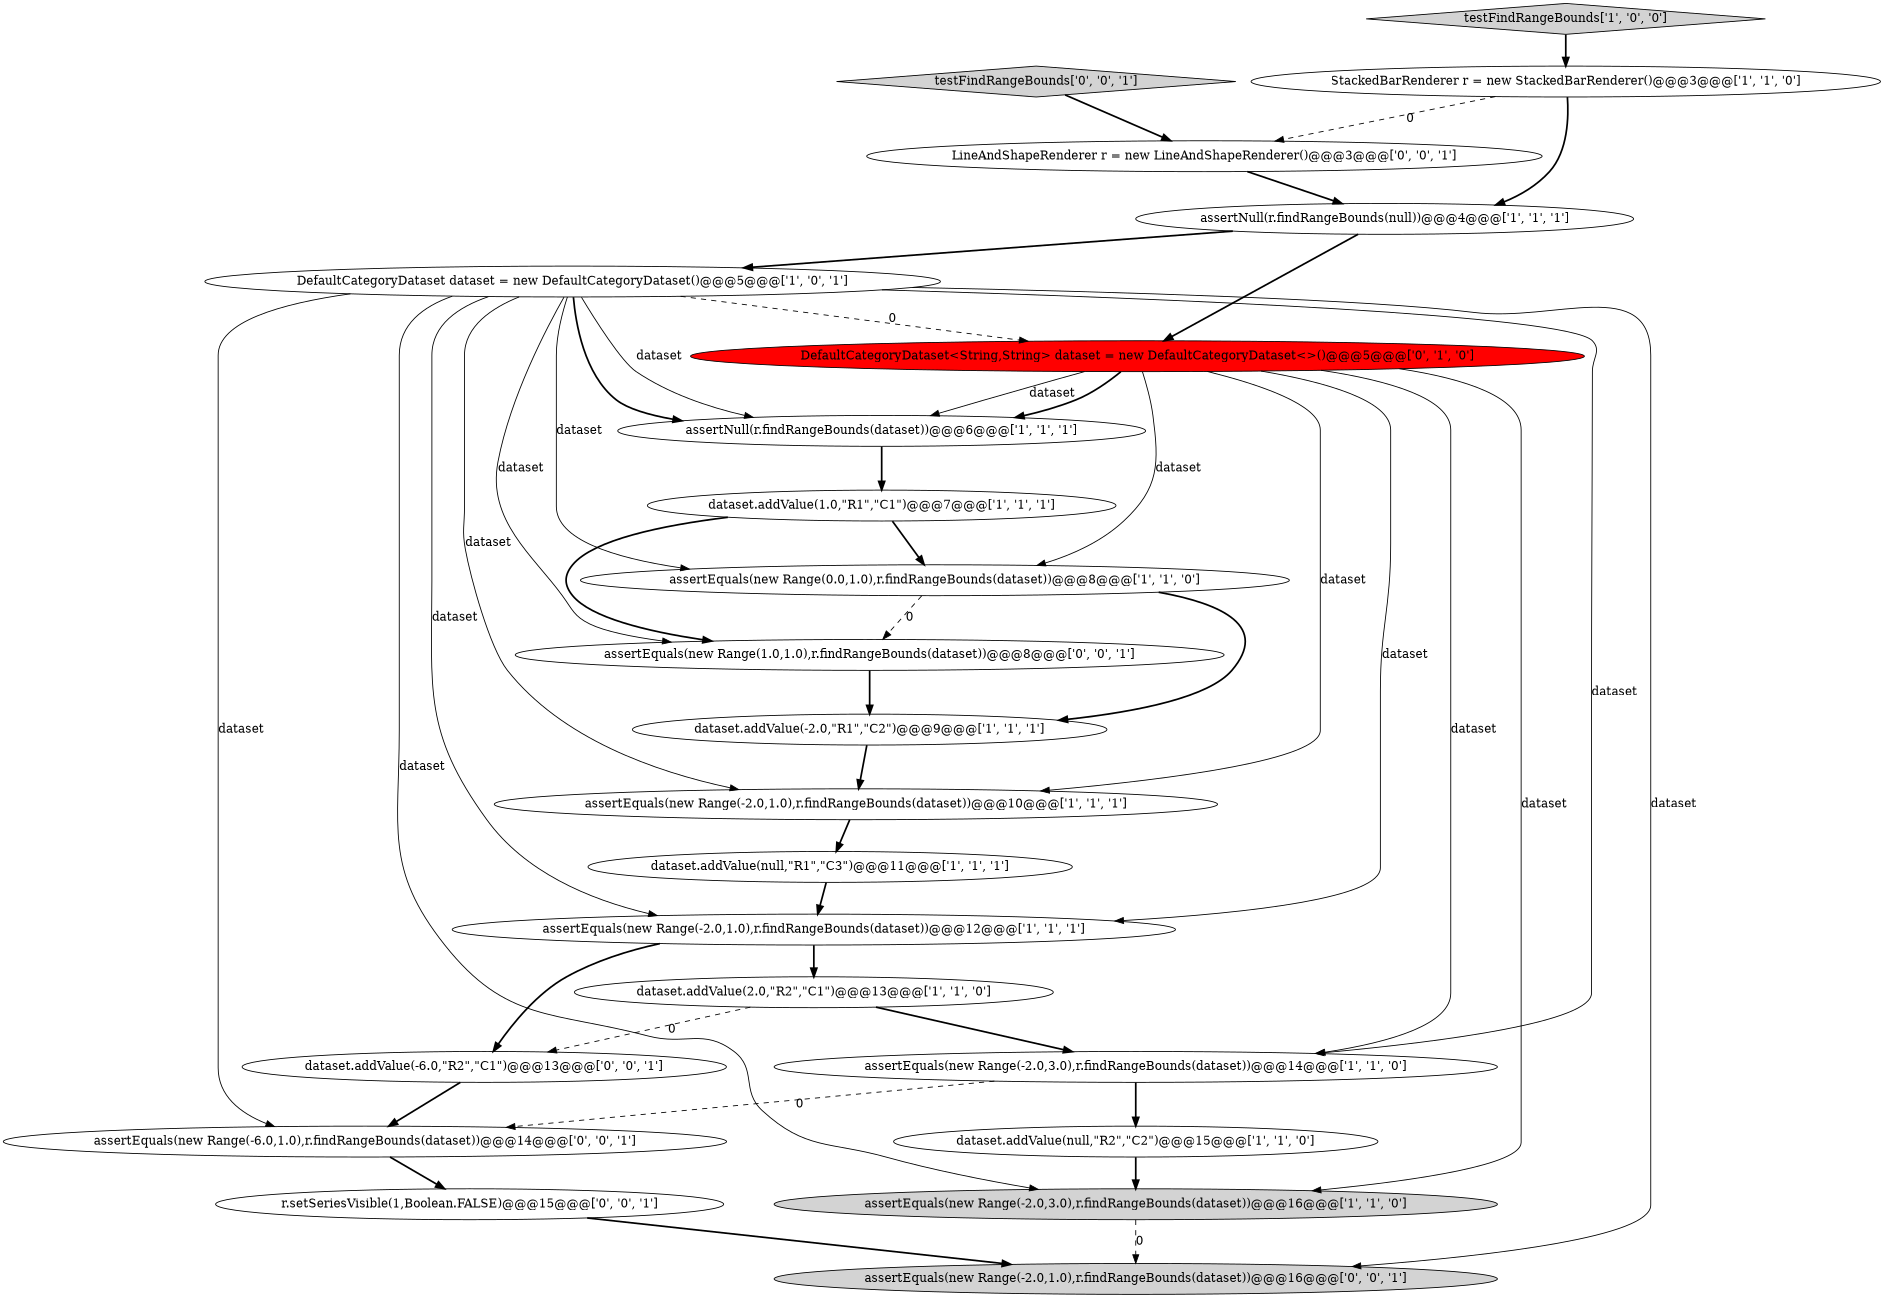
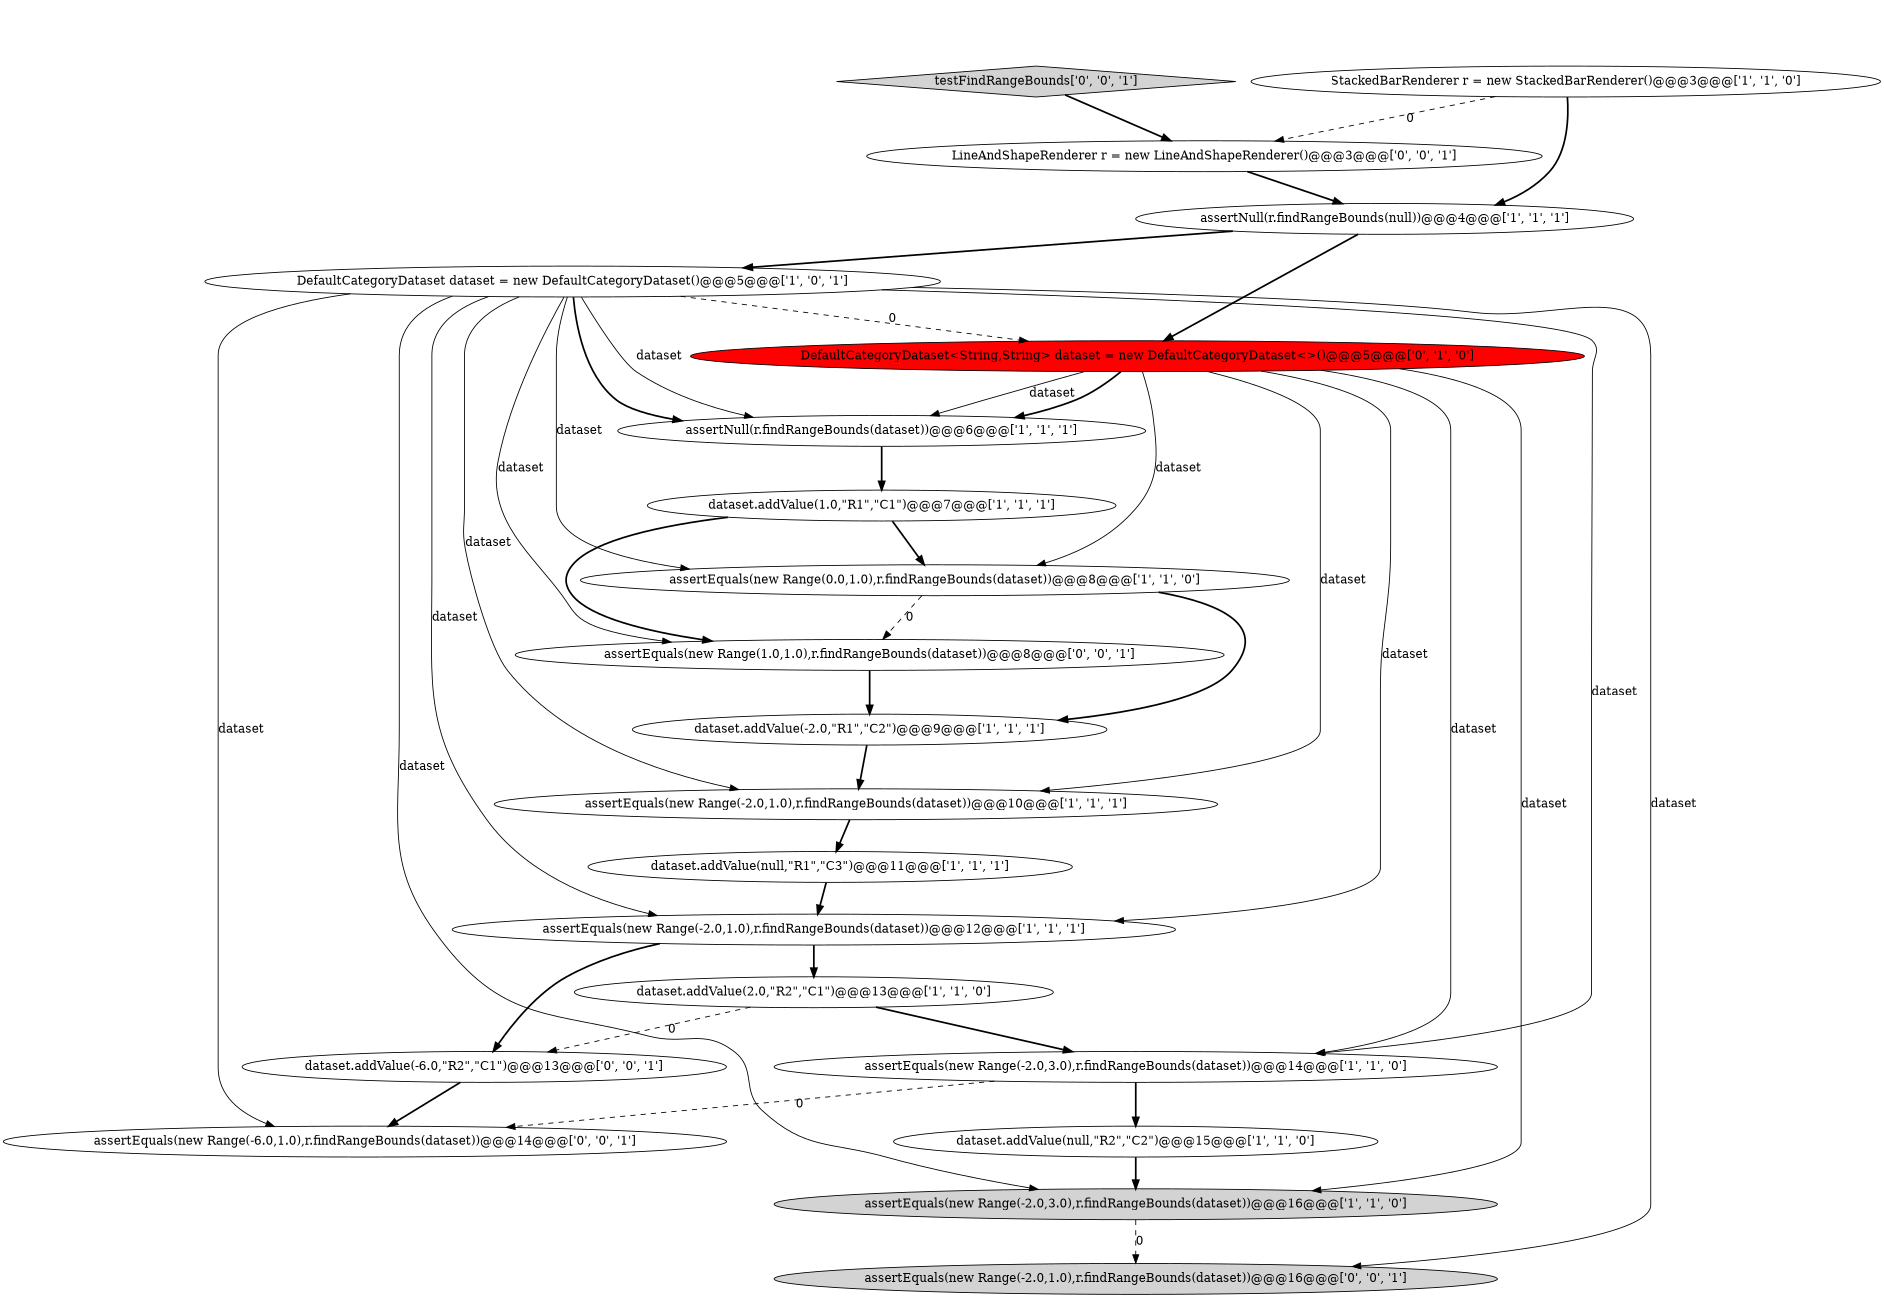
  digraph {
    node [fillcolor=white shape=ellipse style=filled]
    edge [style=bold]
    n1 [label="dataset.addValue(null,\"R1\",\"C3\")@@@11@@@['1', '1', '1']"]
    n2 [label="assertEquals(new Range(-2.0,1.0),r.findRangeBounds(dataset))@@@12@@@['1', '1', '1']"]
    n3 [label="dataset.addValue(2.0,\"R2\",\"C1\")@@@13@@@['1', '1', '0']"]
    n4 [label="dataset.addValue(-6.0,\"R2\",\"C1\")@@@13@@@['0', '0', '1']"]
    n5 [label="LineAndShapeRenderer r = new LineAndShapeRenderer()@@@3@@@['0', '0', '1']"]
    n6 [label="assertNull(r.findRangeBounds(null))@@@4@@@['1', '1', '1']"]
    n7 [label="DefaultCategoryDataset dataset = new DefaultCategoryDataset()@@@5@@@['1', '0', '1']"]
    n8 [fillcolor=red label="DefaultCategoryDataset<String,String> dataset = new DefaultCategoryDataset<>()@@@5@@@['0', '1', '0']"]
    n9 [label="StackedBarRenderer r = new StackedBarRenderer()@@@3@@@['1', '1', '0']"]
-   n10 [label="r.setSeriesVisible(1,Boolean.FALSE)@@@15@@@['0', '0', '1']"]
    n11 [fillcolor=lightgray label="assertEquals(new Range(-2.0,1.0),r.findRangeBounds(dataset))@@@16@@@['0', '0', '1']"]
    n12 [fillcolor=lightgray label="assertEquals(new Range(-2.0,3.0),r.findRangeBounds(dataset))@@@16@@@['1', '1', '0']"]
    n13 [label="assertEquals(new Range(1.0,1.0),r.findRangeBounds(dataset))@@@8@@@['0', '0', '1']"]
    n14 [label="assertEquals(new Range(-2.0,3.0),r.findRangeBounds(dataset))@@@14@@@['1', '1', '0']"]
    n15 [label="assertNull(r.findRangeBounds(dataset))@@@6@@@['1', '1', '1']"]
    n16 [label="assertEquals(new Range(0.0,1.0),r.findRangeBounds(dataset))@@@8@@@['1', '1', '0']"]
    n17 [label="assertEquals(new Range(-2.0,1.0),r.findRangeBounds(dataset))@@@10@@@['1', '1', '1']"]
    n18 [label="assertEquals(new Range(-6.0,1.0),r.findRangeBounds(dataset))@@@14@@@['0', '0', '1']"]
    n19 [label="dataset.addValue(-2.0,\"R1\",\"C2\")@@@9@@@['1', '1', '1']"]
    n20 [label="dataset.addValue(null,\"R2\",\"C2\")@@@15@@@['1', '1', '0']"]
    n21 [label="dataset.addValue(1.0,\"R1\",\"C1\")@@@7@@@['1', '1', '1']"]
    n22 [fillcolor=lightgray label="testFindRangeBounds['0', '0', '1']" shape=diamond]
-   n23 [fillcolor=lightgray label="testFindRangeBounds['1', '0', '0']" shape=diamond]
    n1 -> n2
    n2 -> n3
    n2 -> n4
    n3 -> n4 [label=0 style=dashed]
    n3 -> n14
    n4 -> n18
    n5 -> n6
    n6 -> n7
    n6 -> n8
    n7 -> n2 [label=dataset style=solid]
    n7 -> n8 [label=0 style=dashed]
    n7 -> n11 [label=dataset style=solid]
    n7 -> n12 [label=dataset style=solid]
    n7 -> n13 [label=dataset style=solid]
    n7 -> n14 [label=dataset style=solid]
    n7 -> n15
    n7 -> n15 [label=dataset style=solid]
    n7 -> n16 [label=dataset style=solid]
    n7 -> n17 [label=dataset style=solid]
    n7 -> n18 [label=dataset style=solid]
    n8 -> n2 [label=dataset style=solid]
    n8 -> n12 [label=dataset style=solid]
    n8 -> n14 [label=dataset style=solid]
    n8 -> n15 [label=dataset style=solid]
    n8 -> n15
    n8 -> n16 [label=dataset style=solid]
    n8 -> n17 [label=dataset style=solid]
    n9 -> n5 [label=0 style=dashed]
    n9 -> n6
-   n10 -> n11
    n12 -> n11 [label=0 style=dashed]
    n13 -> n19
    n14 -> n18 [label=0 style=dashed]
    n14 -> n20
    n15 -> n21
    n16 -> n13 [label=0 style=dashed]
    n16 -> n19
    n17 -> n1
-   n18 -> n10
    n19 -> n17
    n20 -> n12
    n21 -> n13
    n21 -> n16
    n22 -> n5
-   n23 -> n9
  }
